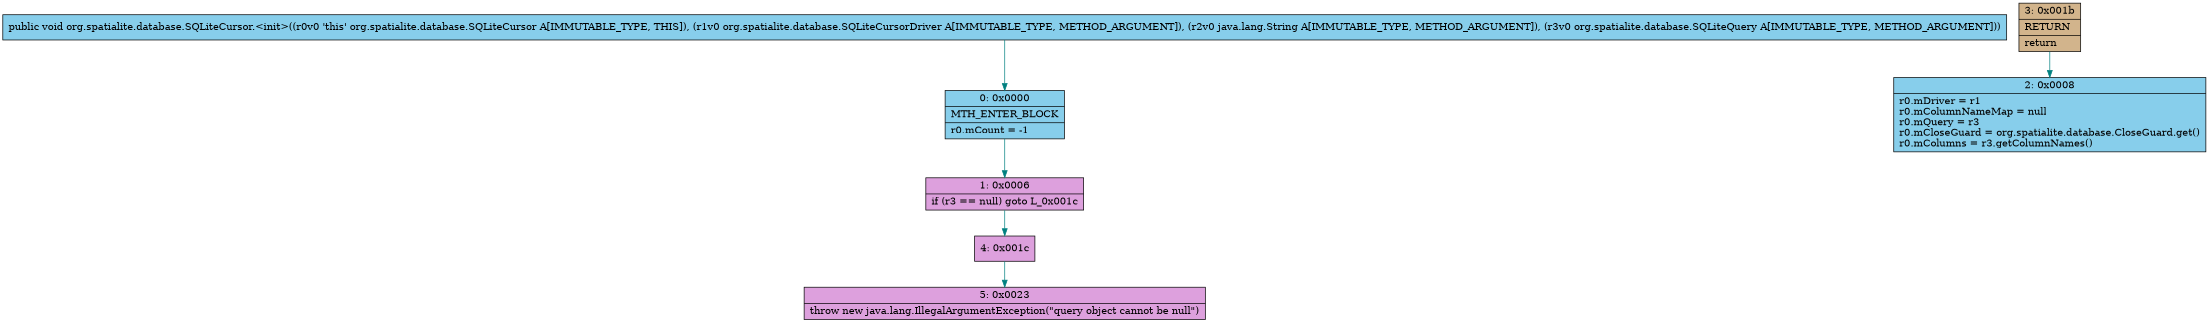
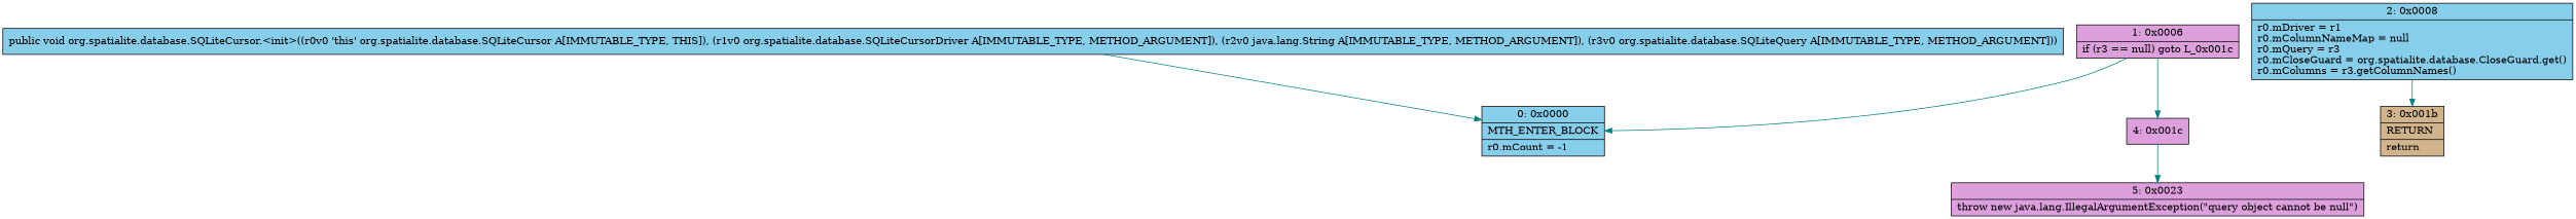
  digraph {
    node [fillcolor=skyblue shape=record style=filled]
    edge [color=teal]
    n1 [label="{0\:\ 0x0000|MTH_ENTER_BLOCK\l|r0.mCount = \-1\l}"]
    n2 [fillcolor=plum label="{1\:\ 0x0006|if (r3 == null) goto L_0x001c\l}"]
    n3 [fillcolor=plum label="{4\:\ 0x001c}"]
    n4 [label="{2\:\ 0x0008|r0.mDriver = r1\lr0.mColumnNameMap = null\lr0.mQuery = r3\lr0.mCloseGuard = org.spatialite.database.CloseGuard.get()\lr0.mColumns = r3.getColumnNames()\l}"]
    n5 [fillcolor=tan label="{3\:\ 0x001b|RETURN\l|return\l}"]
    n6 [fillcolor=plum label="{5\:\ 0x0023|throw new java.lang.IllegalArgumentException(\"query object cannot be null\")\l}"]
    n7 [label="{public void org.spatialite.database.SQLiteCursor.\<init\>((r0v0 'this' org.spatialite.database.SQLiteCursor A[IMMUTABLE_TYPE, THIS]), (r1v0 org.spatialite.database.SQLiteCursorDriver A[IMMUTABLE_TYPE, METHOD_ARGUMENT]), (r2v0 java.lang.String A[IMMUTABLE_TYPE, METHOD_ARGUMENT]), (r3v0 org.spatialite.database.SQLiteQuery A[IMMUTABLE_TYPE, METHOD_ARGUMENT])) }"]
-   n1 -> n2
+   n2 -> n1
    n2 -> n3
    n3 -> n6
-   n5 -> n4
+   n4 -> n5
    n7 -> n1
  }
